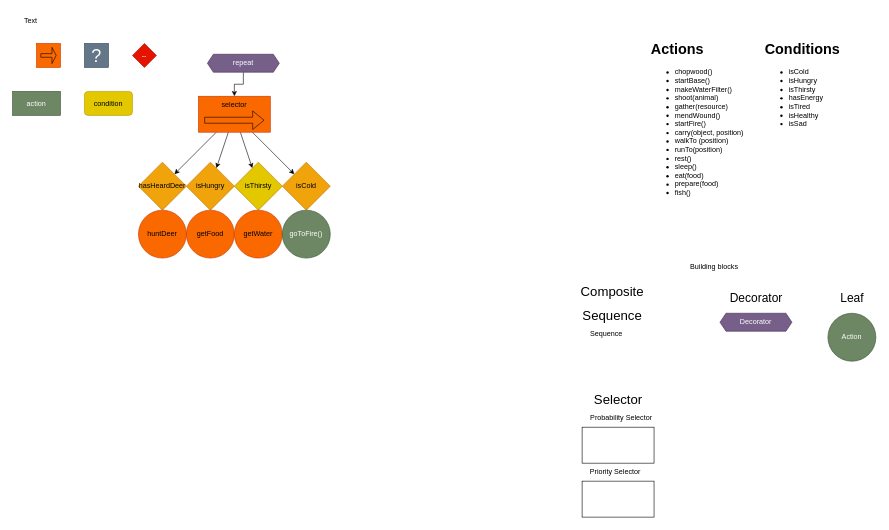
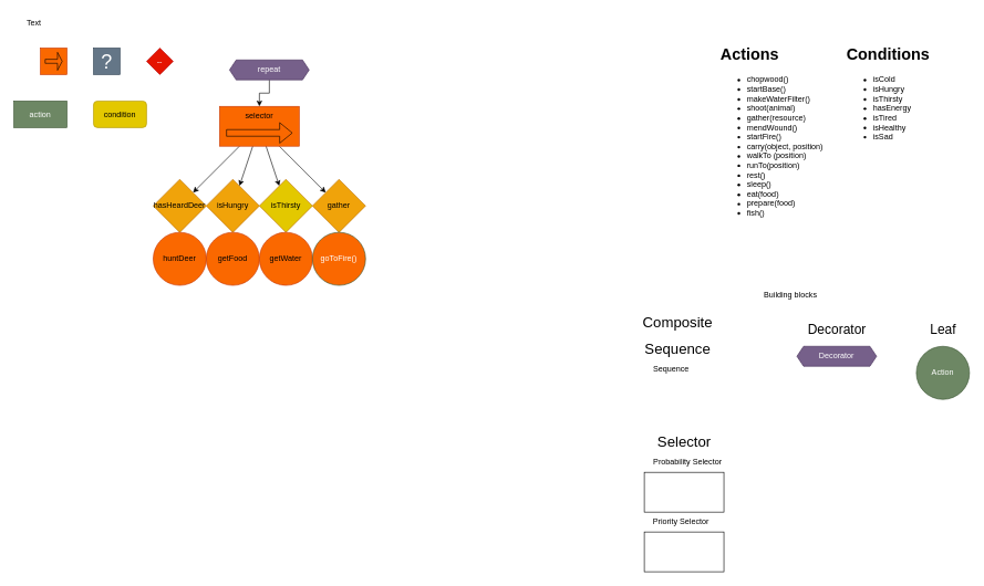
  <mxCell id="0" />
  <mxCell id="1" parent="0" />
  <mxCell id="2" value="&lt;h1&gt;Conditions&lt;/h1&gt;&lt;div&gt;&lt;ul&gt;&lt;li&gt;isCold&lt;/li&gt;&lt;li&gt;isHungry&lt;/li&gt;&lt;li&gt;isThirsty&lt;/li&gt;&lt;li&gt;hasEnergy&lt;/li&gt;&lt;li&gt;isTired&lt;/li&gt;&lt;li&gt;isHealthy&lt;/li&gt;&lt;li&gt;isSad&lt;/li&gt;&lt;/ul&gt;&lt;/div&gt;" style="text;html=1;strokeColor=none;fillColor=none;spacing=5;spacingTop=-20;whiteSpace=wrap;overflow=hidden;rounded=0;" parent="1" vertex="1"><mxGeometry x="1270" y="62" width="190" height="260" as="geometry" /></mxCell>
  <mxCell id="3" value="&lt;h1&gt;Actions&lt;/h1&gt;&lt;p&gt;&lt;/p&gt;&lt;ul&gt;&lt;li&gt;chopwood()&lt;/li&gt;&lt;li&gt;startBase()&lt;/li&gt;&lt;li&gt;makeWaterFilter()&lt;/li&gt;&lt;li&gt;shoot(animal)&lt;/li&gt;&lt;li&gt;gather(resource)&lt;/li&gt;&lt;li&gt;mendWound()&lt;/li&gt;&lt;li&gt;startFire()&lt;/li&gt;&lt;li&gt;carry(object, position)&lt;/li&gt;&lt;li&gt;walkTo (position)&lt;/li&gt;&lt;li&gt;runTo(position)&lt;/li&gt;&lt;li&gt;rest()&lt;/li&gt;&lt;li&gt;sleep()&lt;/li&gt;&lt;li&gt;eat(food)&lt;/li&gt;&lt;li&gt;prepare(food)&lt;/li&gt;&lt;li&gt;fish()&lt;/li&gt;&lt;/ul&gt;&lt;p&gt;&lt;/p&gt;" style="text;html=1;strokeColor=none;fillColor=none;spacing=5;spacingTop=-20;whiteSpace=wrap;overflow=hidden;rounded=0;" parent="1" vertex="1"><mxGeometry x="1080" y="62" width="190" height="290" as="geometry" /></mxCell>
  <mxCell id="4" value="Building blocks" style="text;html=1;align=center;verticalAlign=middle;resizable=0;points=[];autosize=1;strokeColor=none;fillColor=none;rounded=0;" parent="1" vertex="1"><mxGeometry x="1140" y="430" width="100" height="30" as="geometry" /></mxCell>
  <mxCell id="5" value="Composite" style="text;html=1;align=center;verticalAlign=middle;resizable=0;points=[];autosize=1;strokeColor=none;fillColor=none;fontSize=22;rounded=0;" parent="1" vertex="1"><mxGeometry x="955" y="467" width="130" height="40" as="geometry" /></mxCell>
  <mxCell id="6" value="Decorator" style="text;html=1;align=center;verticalAlign=middle;resizable=0;points=[];autosize=1;strokeColor=none;fillColor=none;fontSize=20;rounded=0;" parent="1" vertex="1"><mxGeometry x="1205" y="475" width="110" height="40" as="geometry" /></mxCell>
  <mxCell id="7" value="Leaf" style="text;html=1;align=center;verticalAlign=middle;resizable=0;points=[];autosize=1;strokeColor=none;fillColor=none;fontSize=20;rounded=0;" parent="1" vertex="1"><mxGeometry x="1390" y="475" width="60" height="40" as="geometry" /></mxCell>
  <mxCell id="8" value="" style="rounded=0;whiteSpace=wrap;html=1;" parent="1" vertex="1"><mxGeometry x="970" y="712" width="120" height="60" as="geometry" /></mxCell>
  <mxCell id="9" value="Sequence" style="text;html=1;align=center;verticalAlign=middle;resizable=0;points=[];autosize=1;strokeColor=none;fillColor=none;rounded=0;" parent="1" vertex="1"><mxGeometry x="970" y="542" width="80" height="30" as="geometry" /></mxCell>
  <mxCell id="10" value="Probability Selector" style="text;html=1;align=center;verticalAlign=middle;resizable=0;points=[];autosize=1;strokeColor=none;fillColor=none;rounded=0;" parent="1" vertex="1"><mxGeometry x="970" y="682" width="130" height="30" as="geometry" /></mxCell>
  <mxCell id="11" value="" style="rounded=0;whiteSpace=wrap;html=1;" parent="1" vertex="1"><mxGeometry x="970" y="802" width="120" height="60" as="geometry" /></mxCell>
  <mxCell id="12" value="Priority Selector" style="text;html=1;align=center;verticalAlign=middle;resizable=0;points=[];autosize=1;strokeColor=none;fillColor=none;rounded=0;" parent="1" vertex="1"><mxGeometry x="970" y="772" width="110" height="30" as="geometry" /></mxCell>
  <mxCell id="13" value="Selector" style="text;html=1;align=center;verticalAlign=middle;resizable=0;points=[];autosize=1;strokeColor=none;fillColor=none;fontSize=22;rounded=0;" parent="1" vertex="1"><mxGeometry x="980" y="647" width="100" height="40" as="geometry" /></mxCell>
  <mxCell id="14" value="Sequence" style="text;html=1;align=center;verticalAlign=middle;resizable=0;points=[];autosize=1;strokeColor=none;fillColor=none;fontSize=22;rounded=0;" parent="1" vertex="1"><mxGeometry x="960" y="507" width="120" height="40" as="geometry" /></mxCell>
  <mxCell id="15" value="Decorator" style="shape=hexagon;perimeter=hexagonPerimeter2;whiteSpace=wrap;html=1;fixedSize=1;size=10;fillColor=#76608a;fontColor=#ffffff;strokeColor=#432D57;" parent="1" vertex="1"><mxGeometry x="1200" y="522" width="120" height="30" as="geometry" /></mxCell>
  <mxCell id="16" value="Action" style="ellipse;whiteSpace=wrap;html=1;aspect=fixed;fillColor=#6d8764;fontColor=#ffffff;strokeColor=#3A5431;" parent="1" vertex="1"><mxGeometry x="1380" y="522" width="80" height="80" as="geometry" /></mxCell>
  <mxCell id="17" style="edgeStyle=orthogonalEdgeStyle;rounded=0;orthogonalLoop=1;jettySize=auto;html=1;" parent="1" source="18" target="23" edge="1"><mxGeometry relative="1" as="geometry" /></mxCell>
  <mxCell id="18" value="repeat" style="shape=hexagon;perimeter=hexagonPerimeter2;whiteSpace=wrap;html=1;fixedSize=1;size=10;fillColor=#76608a;fontColor=#ffffff;strokeColor=#432D57;" parent="1" vertex="1"><mxGeometry x="345" y="90" width="120" height="30" as="geometry" /></mxCell>
  <mxCell id="19" style="rounded=0;orthogonalLoop=1;jettySize=auto;html=1;" parent="1" source="23" target="25" edge="1"><mxGeometry relative="1" as="geometry" /></mxCell>
  <mxCell id="20" style="rounded=0;orthogonalLoop=1;jettySize=auto;html=1;" parent="1" source="23" target="26" edge="1"><mxGeometry relative="1" as="geometry" /></mxCell>
  <mxCell id="21" style="rounded=0;orthogonalLoop=1;jettySize=auto;html=1;" parent="1" source="23" target="27" edge="1"><mxGeometry relative="1" as="geometry" /></mxCell>
  <mxCell id="22" style="rounded=0;orthogonalLoop=1;jettySize=auto;html=1;" parent="1" source="23" target="31" edge="1"><mxGeometry relative="1" as="geometry" /></mxCell>
  <mxCell id="23" value="selector" style="rounded=0;whiteSpace=wrap;html=1;fillColor=#fa6800;fontColor=#000000;strokeColor=#C73500;verticalAlign=top;" parent="1" vertex="1"><mxGeometry x="330" y="160" width="120" height="60" as="geometry" /></mxCell>
  <mxCell id="24" value="" style="shape=flexArrow;endArrow=classic;html=1;rounded=0;entryX=0.917;entryY=0.667;entryDx=0;entryDy=0;entryPerimeter=0;exitX=0.083;exitY=0.667;exitDx=0;exitDy=0;exitPerimeter=0;" parent="1" source="23" target="23" edge="1"><mxGeometry width="50" height="50" relative="1" as="geometry"><mxPoint x="365" y="220" as="sourcePoint" /><mxPoint x="415" y="170" as="targetPoint" /></mxGeometry></mxCell>
  <mxCell id="25" value="isHungry" style="rhombus;whiteSpace=wrap;html=1;fillColor=#f0a30a;fontColor=#000000;strokeColor=#BD7000;" parent="1" vertex="1"><mxGeometry x="310" y="270" width="80" height="80" as="geometry" /></mxCell>
  <mxCell id="26" value="isThirsty" style="rhombus;whiteSpace=wrap;html=1;fillColor=#e3c800;fontColor=#000000;strokeColor=#BD7000;" parent="1" vertex="1"><mxGeometry x="390" y="270" width="80" height="80" as="geometry" /></mxCell>
- <mxCell id="27" value="isCold" style="rhombus;whiteSpace=wrap;html=1;fillColor=#f0a30a;fontColor=#000000;strokeColor=#BD7000;" parent="1" vertex="1"><mxGeometry x="470" y="270" width="80" height="80" as="geometry" /></mxCell>
+ <mxCell id="27" value="gather" style="rhombus;whiteSpace=wrap;html=1;fillColor=#f0a30a;fontColor=#000000;strokeColor=#BD7000;" parent="1" vertex="1"><mxGeometry x="470" y="270" width="80" height="80" as="geometry" /></mxCell>
  <mxCell id="28" value="getFood" style="ellipse;whiteSpace=wrap;html=1;aspect=fixed;fillColor=#fa6800;fontColor=#000000;strokeColor=#C73500;" parent="1" vertex="1"><mxGeometry x="310" y="350" width="80" height="80" as="geometry" /></mxCell>
  <mxCell id="29" value="getWater" style="ellipse;whiteSpace=wrap;html=1;aspect=fixed;fillColor=#fa6800;fontColor=#000000;strokeColor=#C73500;" parent="1" vertex="1"><mxGeometry x="390" y="350" width="80" height="80" as="geometry" /></mxCell>
- <mxCell id="30" value="goToFire()" style="ellipse;whiteSpace=wrap;html=1;aspect=fixed;fillColor=#6d8764;fontColor=#ffffff;strokeColor=#3A5431;" parent="1" vertex="1"><mxGeometry x="470" y="350" width="80" height="80" as="geometry" /></mxCell>
+ <mxCell id="30" value="goToFire()" style="ellipse;whiteSpace=wrap;html=1;aspect=fixed;fillColor=#fa6800;fontColor=#ffffff;strokeColor=#3A5431;" parent="1" vertex="1"><mxGeometry x="470" y="350" width="80" height="80" as="geometry" /></mxCell>
  <mxCell id="31" value="hasHeardDeer" style="rhombus;whiteSpace=wrap;html=1;fillColor=#f0a30a;fontColor=#000000;strokeColor=#BD7000;" parent="1" vertex="1"><mxGeometry x="230" y="270" width="80" height="80" as="geometry" /></mxCell>
  <mxCell id="32" value="huntDeer" style="ellipse;whiteSpace=wrap;html=1;aspect=fixed;fillColor=#fa6800;fontColor=#000000;strokeColor=#C73500;" parent="1" vertex="1"><mxGeometry x="230" y="350" width="80" height="80" as="geometry" /></mxCell>
  <mxCell id="33" value="" style="rounded=0;whiteSpace=wrap;html=1;fillColor=#fa6800;fontColor=#000000;strokeColor=#C73500;" parent="1" vertex="1"><mxGeometry x="60" y="72" width="40" height="40" as="geometry" /></mxCell>
  <mxCell id="34" value="" style="shape=flexArrow;endArrow=classic;html=1;rounded=0;exitX=0.167;exitY=0.5;exitDx=0;exitDy=0;exitPerimeter=0;entryX=0.833;entryY=0.5;entryDx=0;entryDy=0;entryPerimeter=0;width=6.047;startSize=2.012;endSize=2.012;" parent="1" source="33" target="33" edge="1"><mxGeometry width="50" height="50" relative="1" as="geometry"><mxPoint x="90" y="122" as="sourcePoint" /><mxPoint x="140" y="72" as="targetPoint" /></mxGeometry></mxCell>
  <mxCell id="35" value="?" style="rounded=0;whiteSpace=wrap;html=1;fillColor=#647687;fontColor=#ffffff;strokeColor=#314354;fontSize=30;" parent="1" vertex="1"><mxGeometry x="140" y="72" width="40" height="40" as="geometry" /></mxCell>
  <mxCell id="36" value="--" style="rhombus;whiteSpace=wrap;html=1;fillColor=#e51400;fontColor=#ffffff;strokeColor=#B20000;" parent="1" vertex="1"><mxGeometry x="220" y="72" width="40" height="40" as="geometry" /></mxCell>
  <mxCell id="37" value="Text" style="text;html=1;align=center;verticalAlign=middle;resizable=0;points=[];autosize=1;strokeColor=none;fillColor=none;" parent="1" vertex="1"><mxGeometry x="25" y="20" width="50" height="30" as="geometry" /></mxCell>
  <mxCell id="38" value="action" style="rounded=0;whiteSpace=wrap;html=1;fillColor=#6d8764;fontColor=#ffffff;strokeColor=#3A5431;" parent="1" vertex="1"><mxGeometry x="20" y="152" width="80" height="40" as="geometry" /></mxCell>
  <mxCell id="39" value="condition" style="whiteSpace=wrap;html=1;fillColor=#e3c800;fontColor=#000000;strokeColor=#B09500;rounded=1;" parent="1" vertex="1"><mxGeometry x="140" y="152" width="80" height="40" as="geometry" /></mxCell>
